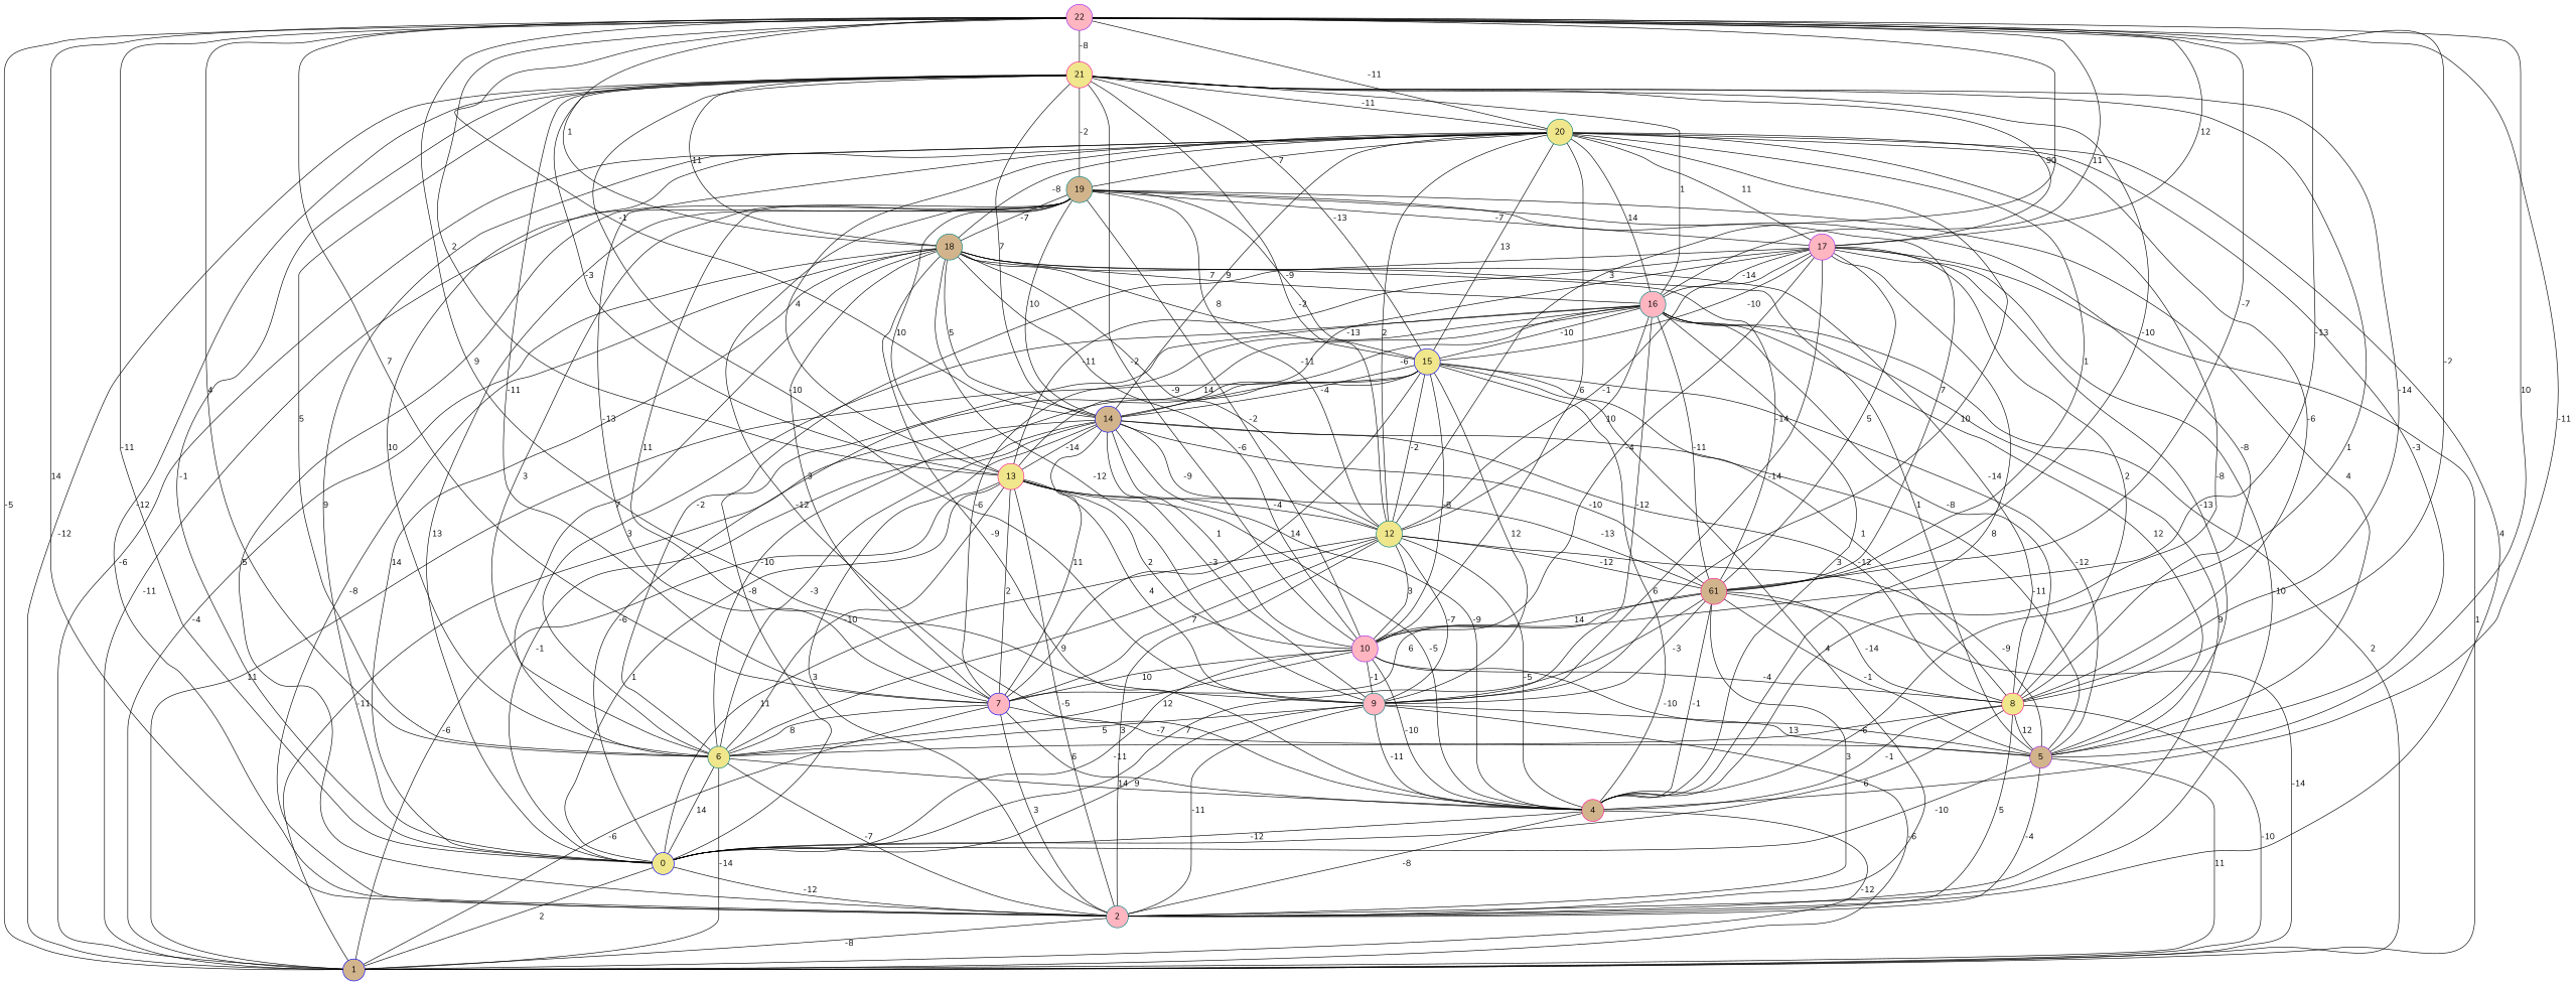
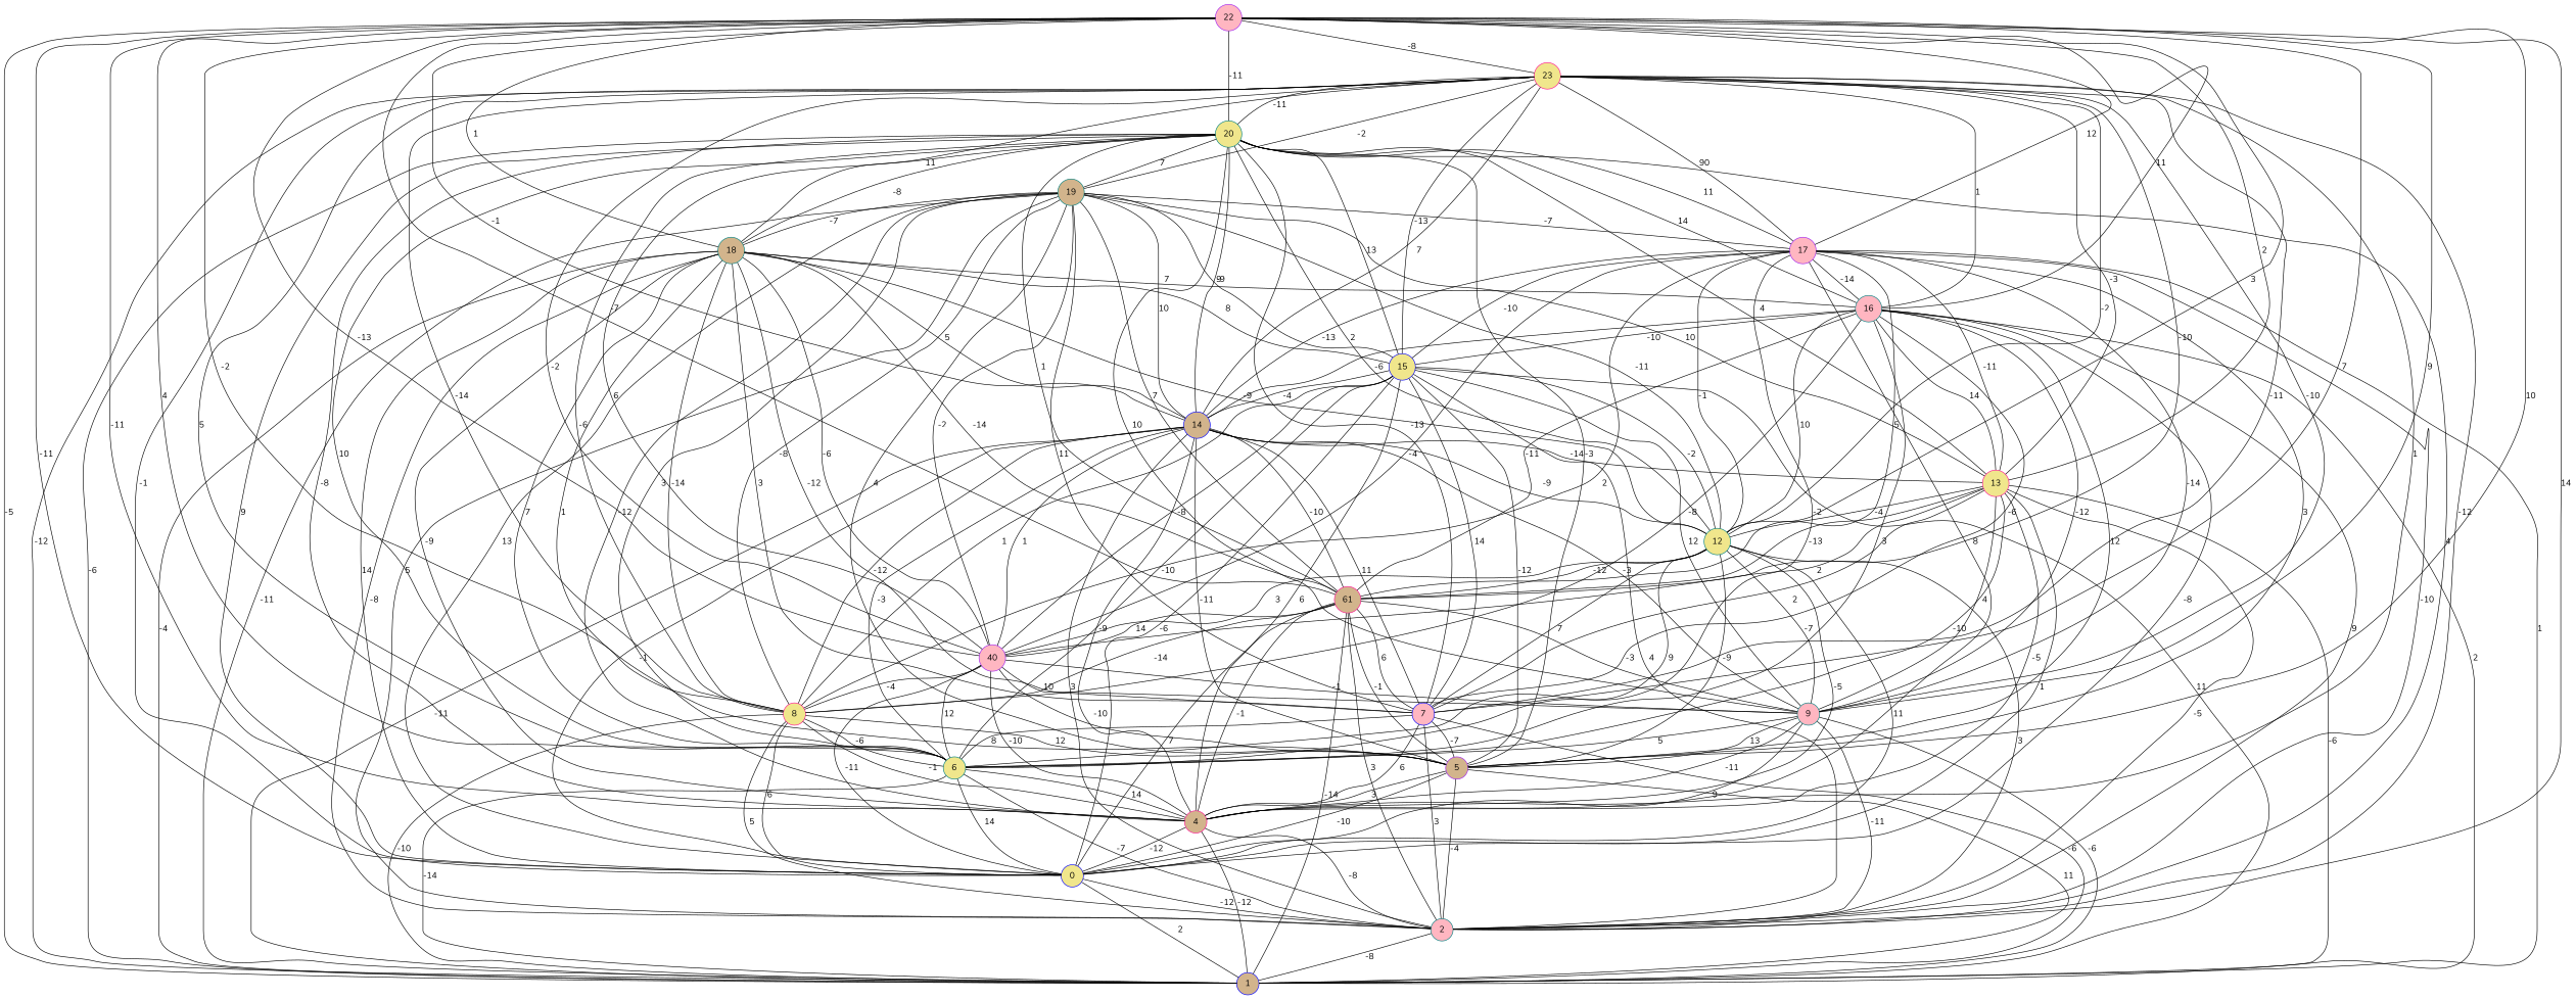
  graph {
    fontname=Nunito
    node [color=teal fillcolor=khaki fontname=Nunito shape=circle style=filled]
    edge [fontname=Nunito]
    22 [color=purple fillcolor=lightpink]
    1 [color=blue fillcolor=tan]
    2 [fillcolor=lightpink]
    n4 [color=blue label=0]
    4 [color=deeppink fillcolor=tan]
    5 [color=purple fillcolor=tan]
    6
    7 [color=blue fillcolor=lightpink]
    8 [color=deeppink]
    9 [fillcolor=lightpink]
-   10 [color=purple fillcolor=lightpink]
+   10 [color=purple fillcolor=lightpink label=40]
    n12 [color=deeppink fillcolor=tan label=61]
    12
    13 [color=deeppink]
    14 [color=blue fillcolor=tan]
    16 [fillcolor=lightpink]
    17 [color=purple fillcolor=lightpink]
    18 [fillcolor=tan]
    20
-   21 [color=deeppink]
+   21 [color=deeppink label=23]
    15 [color=blue]
    19 [fillcolor=tan]
    22 -- 1 [label=-5]
    22 -- 2 [label=14]
    22 -- n4 [label=-11]
    22 -- 4 [label=-11]
    22 -- 5 [label=10]
    22 -- 6 [label=4]
    22 -- 7 [label=7]
    22 -- 8 [label=-2]
    22 -- 9 [label=9]
    22 -- 10 [label=-13]
    22 -- n12 [label=-7]
    22 -- 12 [label=3]
    22 -- 13 [label=2]
    22 -- 14 [label=-1]
    22 -- 16 [label=11]
    22 -- 17 [label=12]
    22 -- 18 [label=1]
    22 -- 20 [label=-11]
    22 -- 21 [label=-8]
    2 -- 1 [label=-8]
    n4 -- 1 [label=2]
    n4 -- 2 [label=-12]
    4 -- 1 [label=-12]
    4 -- 2 [label=-8]
    4 -- n4 [label=-12]
    5 -- 1 [label=11]
    5 -- 2 [label=-4]
    5 -- n4 [label=-10]
    6 -- 1 [label=-14]
    6 -- 2 [label=-7]
    6 -- n4 [label=14]
    6 -- 4 [label=14]
    7 -- 1 [label=-6]
    7 -- 2 [label=3]
    7 -- 4 [label=6]
    7 -- 5 [label=-7]
    7 -- 6 [label=8]
    8 -- 1 [label=-10]
    8 -- 2 [label=5]
    8 -- n4 [label=6]
    8 -- 4 [label=-1]
    8 -- 5 [label=12]
    8 -- 6 [label=-6]
    9 -- 1 [label=-6]
    9 -- 2 [label=-11]
    9 -- n4 [label=9]
    9 -- 4 [label=-11]
    9 -- 5 [label=13]
    9 -- 6 [label=5]
    10 -- n4 [label=-11]
    10 -- 4 [label=-10]
    10 -- 5 [label=-10]
    10 -- 6 [label=12]
    10 -- 7 [label=10]
    10 -- 8 [label=-4]
    10 -- 9 [label=-1]
    n12 -- 1 [label=-14]
    n12 -- 2 [label=3]
    n12 -- n4 [label=7]
    n12 -- 4 [label=-1]
    n12 -- 5 [label=-1]
    n12 -- 7 [label=6]
    n12 -- 8 [label=-14]
    n12 -- 9 [label=-3]
    n12 -- 10 [label=14]
    12 -- 2 [label=3]
    12 -- n4 [label=11]
    12 -- 4 [label=-5]
    12 -- 5 [label=-9]
    12 -- 6 [label=9]
    12 -- 7 [label=7]
    12 -- 9 [label=-7]
    12 -- 10 [label=3]
    12 -- n12 [label=-12]
    13 -- 1 [label=-6]
    13 -- 2 [label=-5]
    13 -- n4 [label=1]
    13 -- 4 [label=-5]
    13 -- 6 [label=-10]
    13 -- 7 [label=2]
    13 -- 9 [label=4]
    13 -- 10 [label=2]
    13 -- n12 [label=-13]
    13 -- 12 [label=-4]
    14 -- 1 [label=-11]
    14 -- 2 [label=3]
    14 -- n4 [label=-1]
    14 -- 4 [label=-9]
    14 -- 5 [label=-11]
    14 -- 6 [label=-3]
    14 -- 7 [label=11]
    14 -- 8 [label=-12]
    14 -- 9 [label=-3]
    14 -- 10 [label=1]
    14 -- n12 [label=-10]
    14 -- 12 [label=-9]
    14 -- 13 [label=-14]
    16 -- 1 [label=2]
    16 -- 2 [label=9]
    16 -- n4 [label=-8]
-   16 -- 4 [label=3]
+   5 -- 4 [label=3]
    16 -- 5 [label=12]
    16 -- 6 [label=3]
    16 -- 7 [label=-6]
    16 -- 8 [label=-8]
    16 -- 9 [label=-12]
    16 -- n12 [label=-11]
    16 -- 12 [label=10]
    16 -- 13 [label=14]
    16 -- 14 [label=-6]
    16 -- 15 [label=-10]
    17 -- 1 [label=1]
    17 -- 2 [label=-10]
    17 -- 4 [label=8]
-   17 -- 5 [label=-13]
+   17 -- 5 [label=3]
    17 -- 6 [label=-2]
    17 -- 8 [label=2]
    17 -- 9 [label=-14]
    17 -- 10 [label=-4]
    17 -- n12 [label=5]
    17 -- 12 [label=-1]
    17 -- 13 [label=-11]
    17 -- 14 [label=-13]
    17 -- 16 [label=-14]
    17 -- 15 [label=-10]
    18 -- 1 [label=-4]
    18 -- 2 [label=-8]
    18 -- n4 [label=14]
    18 -- 4 [label=-9]
    18 -- 5 [label=1]
    18 -- 6 [label=7]
    18 -- 7 [label=3]
    18 -- 8 [label=-14]
    18 -- 9 [label=-12]
    18 -- 10 [label=-6]
    18 -- n12 [label=-14]
    18 -- 12 [label=-9]
    18 -- 14 [label=5]
    18 -- 16 [label=7]
    18 -- 15 [label=8]
    20 -- 1 [label=-6]
    20 -- 2 [label=4]
    20 -- n4 [label=9]
    20 -- 4 [label=-8]
    20 -- 5 [label=-3]
    20 -- 6 [label=10]
    20 -- 7 [label=-13]
    20 -- 8 [label=-6]
    20 -- 9 [label=10]
    20 -- 10 [label=6]
    20 -- n12 [label=1]
    20 -- 12 [label=2]
    20 -- 13 [label=4]
    20 -- 14 [label=9]
    20 -- 16 [label=14]
    20 -- 17 [label=11]
    20 -- 18 [label=-8]
    20 -- 15 [label=13]
    20 -- 19 [label=7]
    21 -- 1 [label=-12]
    21 -- 2 [label=-12]
    21 -- n4 [label=-1]
    21 -- 4 [label=1]
    21 -- 6 [label=5]
    21 -- 7 [label=-11]
    21 -- 8 [label=-14]
    21 -- 9 [label=-10]
    21 -- 10 [label=-2]
    21 -- n12 [label=-10]
    21 -- 12 [label=-2]
    21 -- 13 [label=-3]
    21 -- 14 [label=7]
    21 -- 16 [label=1]
    21 -- 17 [label=90]
    21 -- 18 [label=11]
    21 -- 20 [label=-11]
    21 -- 15 [label=-13]
    21 -- 19 [label=-2]
    15 -- 1 [label=11]
    15 -- 2 [label=4]
    15 -- n4 [label=-6]
    15 -- 4 [label=6]
    15 -- 5 [label=-12]
    15 -- 6 [label=-10]
    15 -- 7 [label=14]
    15 -- 8 [label=1]
    15 -- 9 [label=12]
    15 -- 10 [label=-8]
    15 -- 12 [label=-2]
    15 -- 14 [label=-4]
    19 -- 1 [label=-11]
    19 -- 2 [label=5]
    19 -- n4 [label=13]
    19 -- 4 [label=-12]
    19 -- 5 [label=4]
    19 -- 6 [label=3]
    19 -- 7 [label=11]
    19 -- 8 [label=-8]
    19 -- 10 [label=-2]
    19 -- n12 [label=7]
    19 -- 12 [label=-11]
    19 -- 13 [label=10]
    19 -- 14 [label=10]
    19 -- 17 [label=-7]
    19 -- 18 [label=-7]
    19 -- 15 [label=-9]
  }
